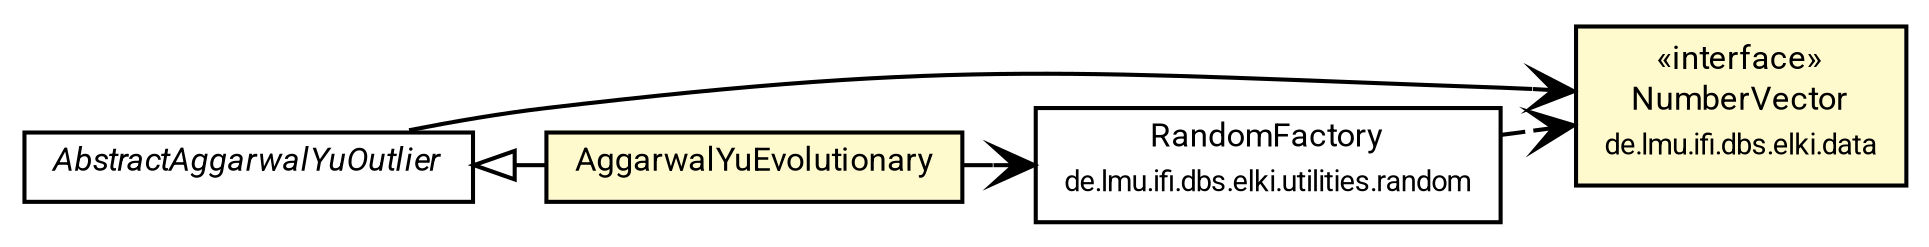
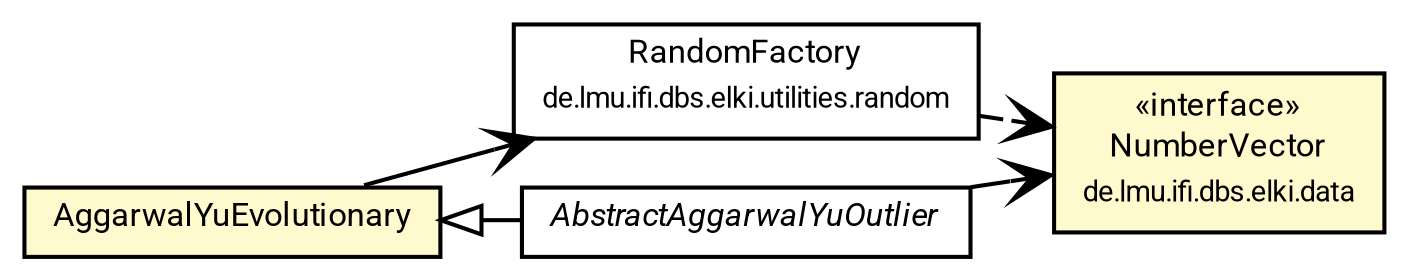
  digraph {
    nodesep=0.15
    rankdir=LR
    ranksep=0.25
    node [fontcolor=black fontname=Roboto fontsize=8 margin=0 shape=plaintext]
    edge [arrowhead=open color=black fontname=Roboto fontsize=7 labelfontname=Roboto labelfontsize=7 weight=0]
    n1 [height=0 label=<<table title="de.lmu.ifi.dbs.elki.data.NumberVector" border="0" cellborder="1" cellspacing="0" cellpadding="2" bgcolor="LemonChiffon" href="../../../data/NumberVector.html" target="_parent"> 		<tr><td><table border="0" cellspacing="0" cellpadding="1"> 		<tr><td align="center" balign="center"> &#171;interface&#187; </td></tr> 		<tr><td align="center" balign="center"> <font face="Roboto">NumberVector</font> </td></tr> 		<tr><td align="center" balign="center"> <font face="Roboto" point-size="7.0">de.lmu.ifi.dbs.elki.data</font> </td></tr> 		</table></td></tr> 		</table>> width=0]
    n2 [height=0 label=<<table title="de.lmu.ifi.dbs.elki.utilities.random.RandomFactory" border="0" cellborder="1" cellspacing="0" cellpadding="2" href="../../../utilities/random/RandomFactory.html" target="_parent"> 		<tr><td><table border="0" cellspacing="0" cellpadding="1"> 		<tr><td align="center" balign="center"> <font face="Roboto">RandomFactory</font> </td></tr> 		<tr><td align="center" balign="center"> <font face="Roboto" point-size="7.0">de.lmu.ifi.dbs.elki.utilities.random</font> </td></tr> 		</table></td></tr> 		</table>> width=0]
    n3 [height=0 label=<<table title="de.lmu.ifi.dbs.elki.algorithm.outlier.subspace.AggarwalYuEvolutionary" border="0" cellborder="1" cellspacing="0" cellpadding="2" bgcolor="lemonChiffon" href="AggarwalYuEvolutionary.html" target="_parent"> 		<tr><td><table border="0" cellspacing="0" cellpadding="1"> 		<tr><td align="center" balign="center"> <font face="Roboto">AggarwalYuEvolutionary</font> </td></tr> 		</table></td></tr> 		</table>> width=0]
    n4 [height=0 label=<<table title="de.lmu.ifi.dbs.elki.algorithm.outlier.subspace.AbstractAggarwalYuOutlier" border="0" cellborder="1" cellspacing="0" cellpadding="2" href="AbstractAggarwalYuOutlier.html" target="_parent"> 		<tr><td><table border="0" cellspacing="0" cellpadding="1"> 		<tr><td align="center" balign="center"> <font face="Roboto"><i>AbstractAggarwalYuOutlier</i></font> </td></tr> 		</table></td></tr> 		</table>> width=0]
    n2 -> n1 [style=dashed]
    n3 -> n2 [weight=1]
    n4 -> n1 [style=solid]
-   n4 -> n3 [arrowtail=empty dir=back weight=10 arrowhead=""]
+   n3 -> n4 [arrowtail=empty dir=back weight=10 arrowhead=""]
  }
